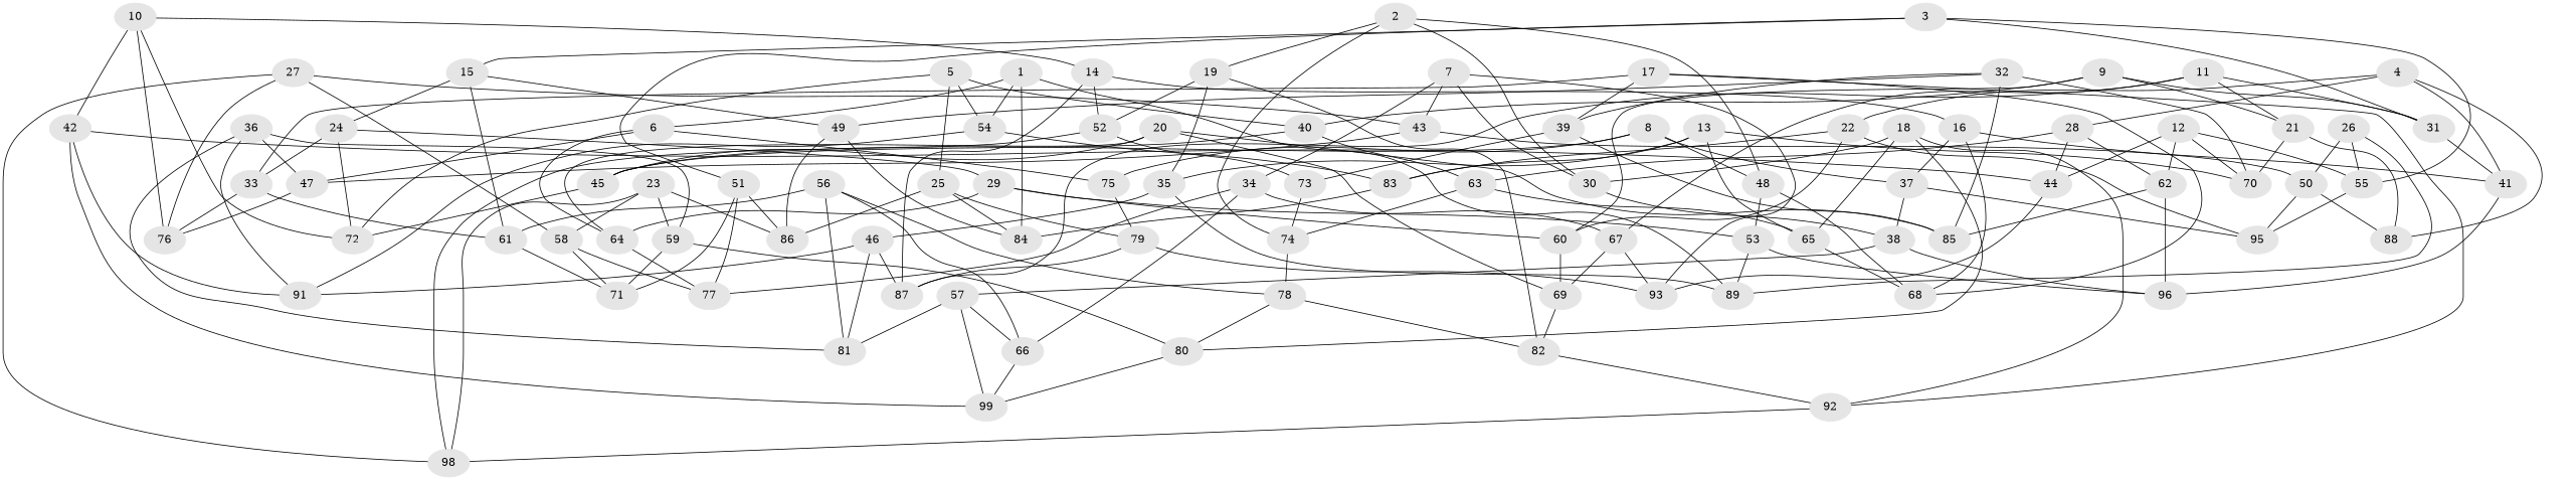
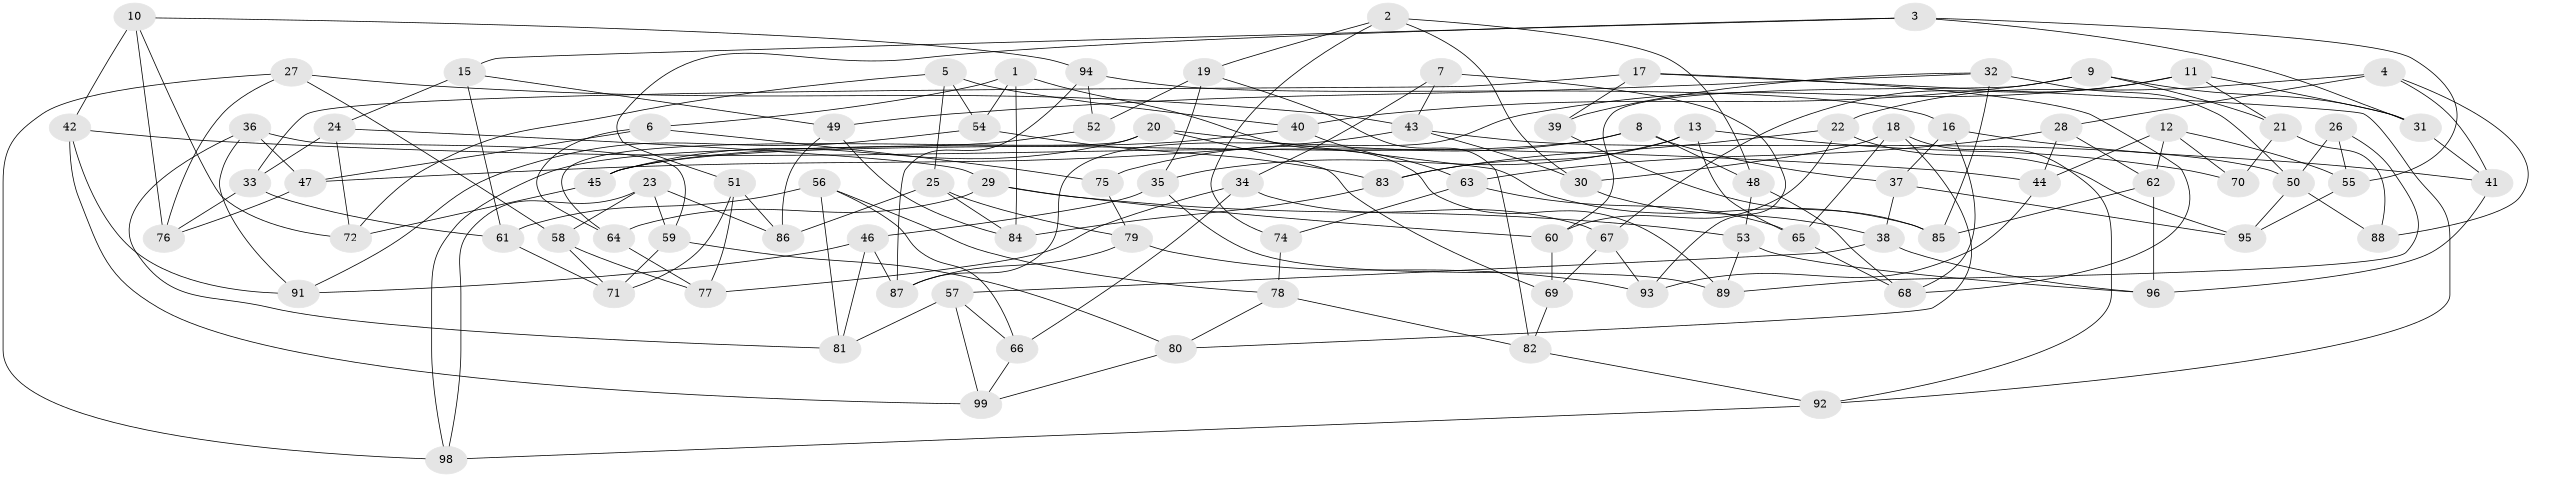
  graph {
    node [color=gray90 style=filled]
    1
    6
    54
    84
    89
    47
    64
    75
    83
    91
    2
    19
    30
    48
    74
    35
    52
    82
    38
    68
    53
    78
    3
    15
    31
    51
    55
    24
    49
    61
    41
    86
    77
    71
    95
    4
    22
    28
    88
    60
    44
    62
    63
    96
    5
    25
    40
    72
    79
    45
    76
    7
    34
    43
    93
    67
    66
    50
    8
    37
    9
    21
    70
    69
    10
-   14
+   14 [label=94]
    42
    87
    16
    n70 [label=99]
    11
    12
    85
    13
    65
    46
    n77 [label=98]
-   73
    33
    29
    17
    39
    92
    18
    80
    20
    23
    58
    59
    26
    27
    57
    32
    81
    36
    56
    1 -- 6
    1 -- 54
    1 -- 84
    1 -- 89
    6 -- 47
    6 -- 64
    6 -- 75
    54 -- 83
    54 -- 91
    47 -- 76
    64 -- 77
    75 -- 79
    83 -- 84
    2 -- 19
    2 -- 30
    2 -- 48
    2 -- 74
    19 -- 35
    19 -- 52
    19 -- 82
    30 -- 38
    48 -- 68
    48 -- 53
    74 -- 78
    35 -- 89
    35 -- 46
    52 -- n77
-   52 -- 73
    82 -- 92
    38 -- 96
    38 -- 57
    53 -- 89
    53 -- 96
    78 -- 82
    78 -- 80
    3 -- 15
    3 -- 31
    3 -- 51
    3 -- 55
    15 -- 24
    15 -- 49
    15 -- 61
    31 -- 41
    51 -- 86
    51 -- 77
    51 -- 71
    55 -- 95
    24 -- 72
    24 -- 33
    24 -- 29
    49 -- 84
    49 -- 86
    61 -- 71
    41 -- 96
    4 -- 41
    4 -- 22
    4 -- 28
    4 -- 88
    22 -- 83
    22 -- 95
    22 -- 60
    28 -- 44
    28 -- 62
    28 -- 63
    60 -- 69
    44 -- 93
    62 -- 96
    62 -- 85
    63 -- 74
    63 -- 65
    5 -- 54
    5 -- 25
    5 -- 40
    5 -- 72
    25 -- 84
    25 -- 86
    25 -- 79
    40 -- 63
    40 -- 45
    79 -- 93
    79 -- 87
    45 -- 72
-   7 -- 30
+   43 -- 30
    7 -- 34
    7 -- 43
    7 -- 93
    34 -- 77
    34 -- 67
    34 -- 66
    43 -- 47
    43 -- 50
    67 -- 93
    67 -- 69
    66 -- n70
    50 -- 95
    50 -- 88
    8 -- 75
    8 -- 48
    8 -- 45
    8 -- 37
    37 -- 38
    37 -- 95
    9 -- 31
    9 -- 60
    9 -- 40
    9 -- 21
    21 -- 88
    21 -- 70
    69 -- 82
    10 -- 72
    10 -- 76
    10 -- 14
    10 -- 42
    14 -- 52
    14 -- 87
    14 -- 16
    42 -- 91
    42 -- 44
    42 -- n70
    16 -- 68
    16 -- 41
    16 -- 37
    11 -- 31
    11 -- 67
    11 -- 21
    11 -- 87
    12 -- 55
    12 -- 44
    12 -- 62
    12 -- 70
    13 -- 83
    13 -- 35
    13 -- 70
    13 -- 65
    65 -- 68
    46 -- 91
    46 -- 87
    46 -- 81
-   73 -- 74
    33 -- 61
    33 -- 76
    29 -- 64
    29 -- 53
    29 -- 60
    17 -- 68
    17 -- 33
    17 -- 39
    17 -- 92
    39 -- 85
-   39 -- 73
    92 -- n77
    18 -- 30
    18 -- 65
    18 -- 92
    18 -- 80
    80 -- n70
    20 -- 64
    20 -- 45
    20 -- 69
    20 -- 85
    23 -- 86
    23 -- n77
    23 -- 58
    23 -- 59
    58 -- 77
    58 -- 71
    59 -- 71
    59 -- 80
    26 -- 89
    26 -- 55
    26 -- 50
    27 -- 76
    27 -- 43
    27 -- n77
    27 -- 58
    57 -- 66
    57 -- n70
    57 -- 81
    32 -- 49
-   32 -- 70
+   32 -- 50
    32 -- 85
    32 -- 39
    36 -- 47
    36 -- 91
    36 -- 59
    36 -- 81
    56 -- 78
    56 -- 61
    56 -- 66
    56 -- 81
  }
